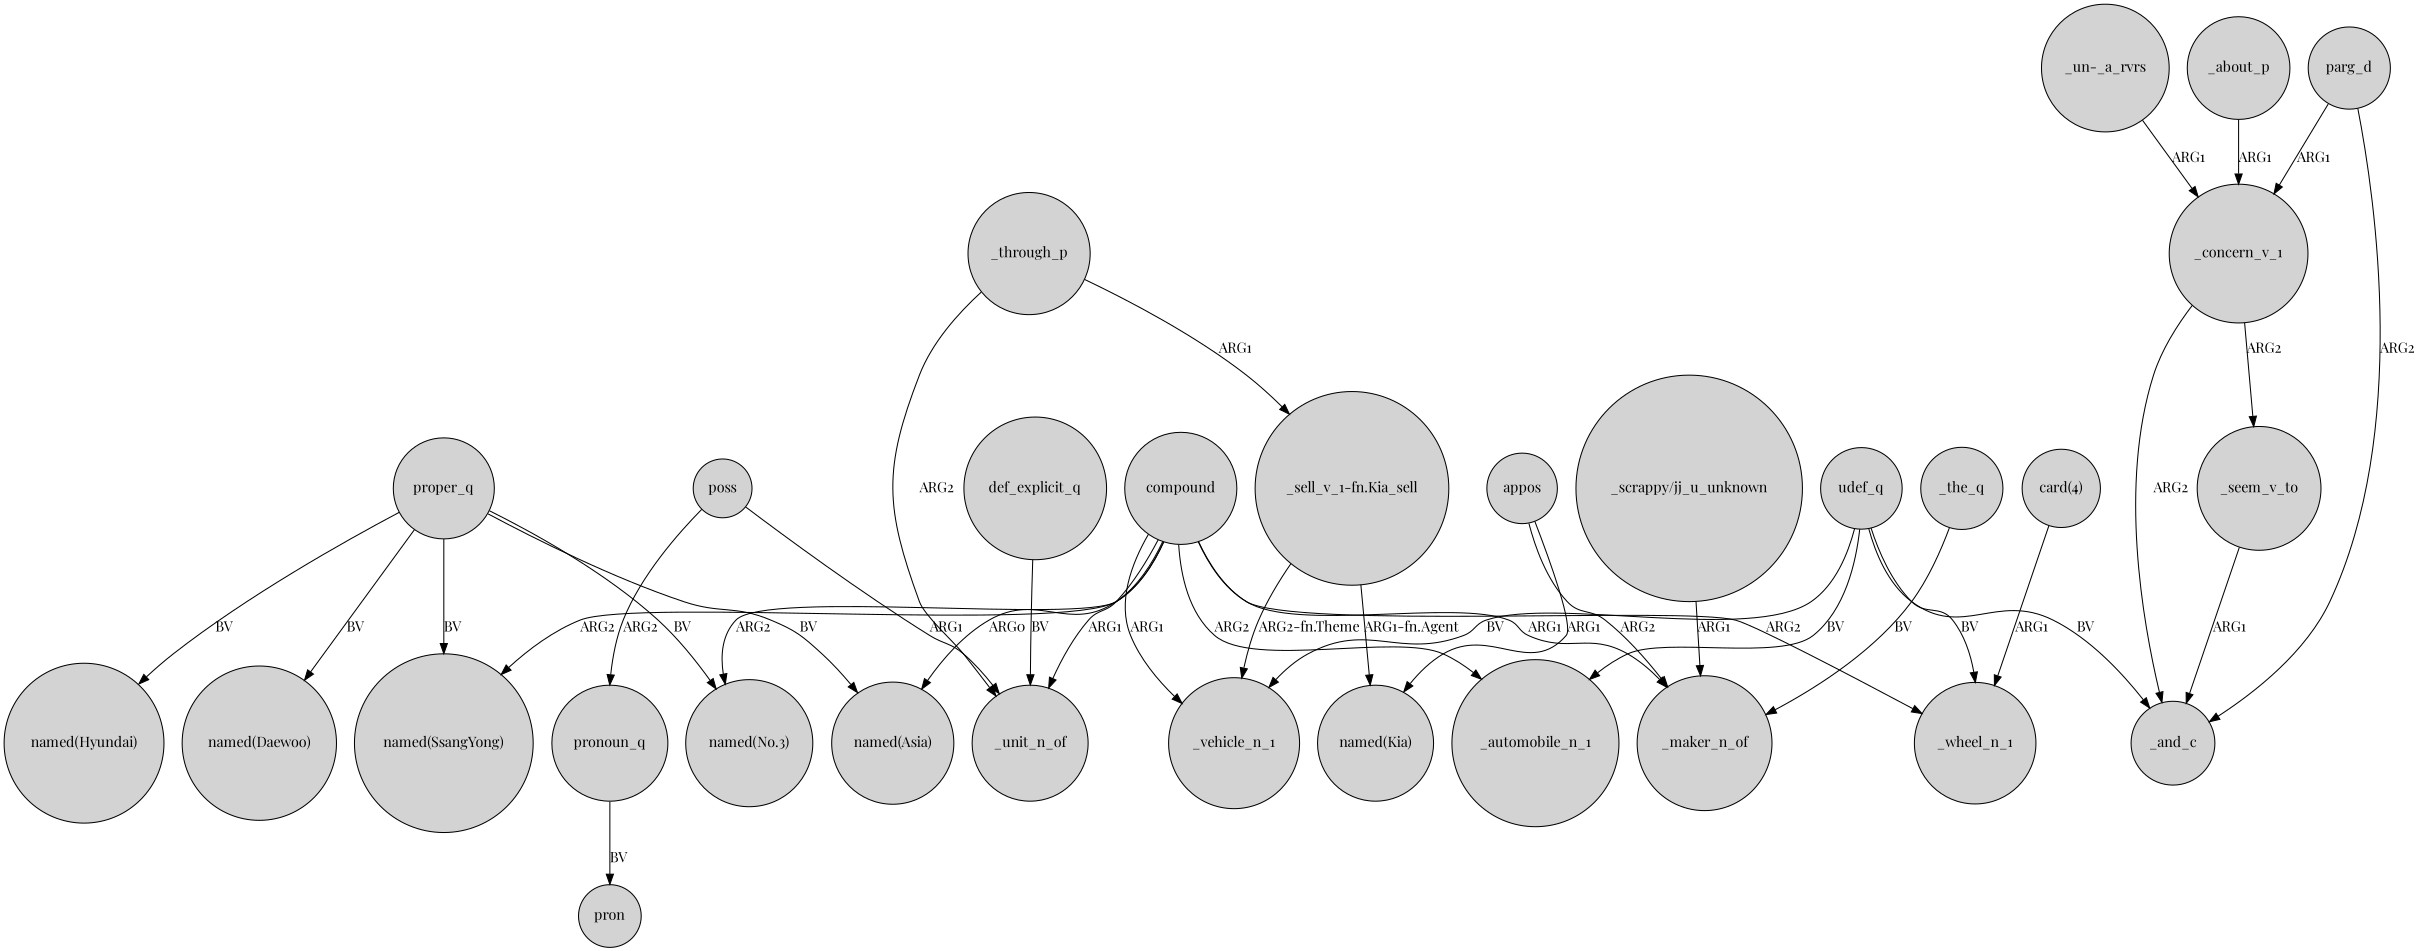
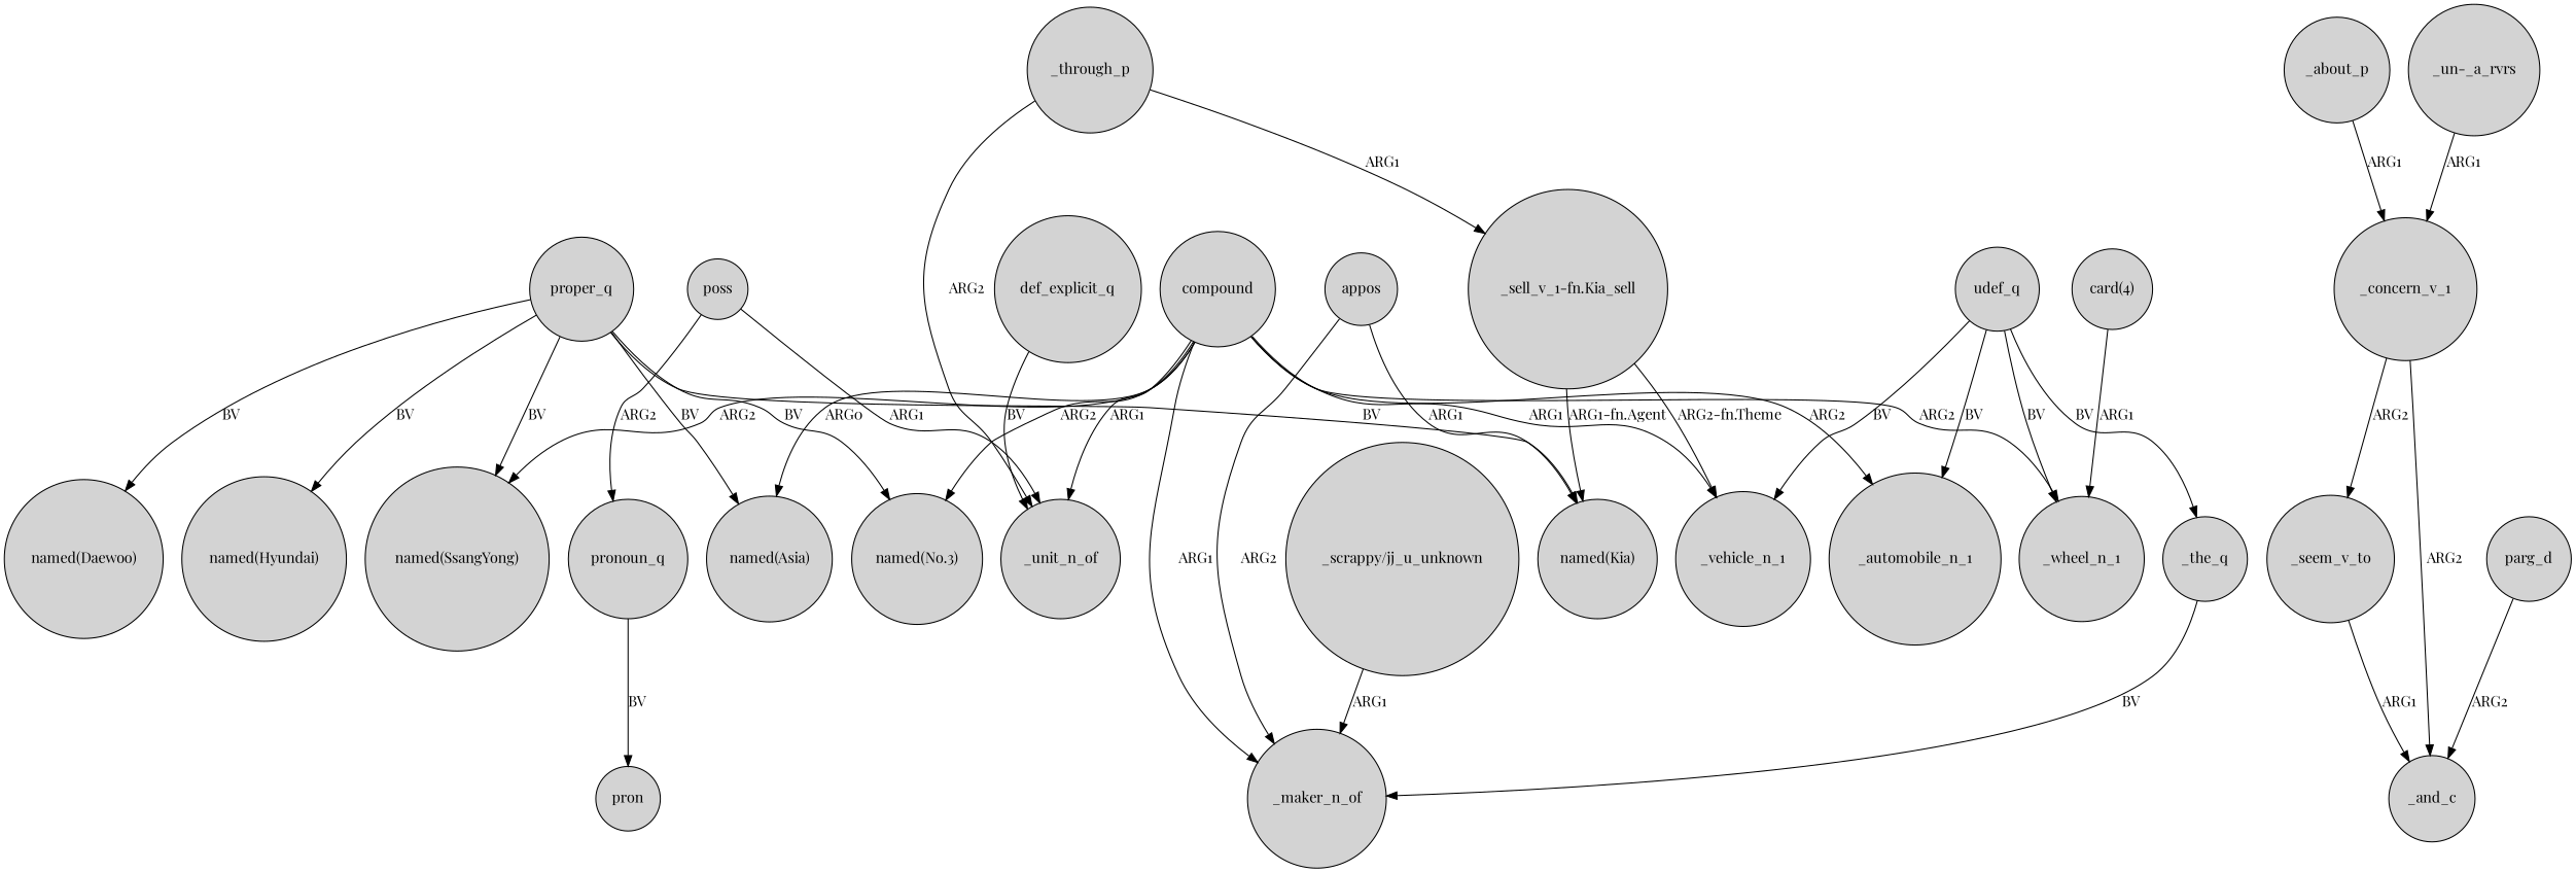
  digraph {
    fontname="Playfair Display"
    node [fontname="Playfair Display" shape=circle style=filled]
    edge [fontname="Playfair Display"]
    proper_q
    "named(Daewoo)"
    "named(No.3)"
    "named(Kia)"
    "named(Hyundai)"
    "named(SsangYong)"
    "named(Asia)"
    _seem_v_to
    _and_c
    _concern_v_1
    poss
    _unit_n_of
    pronoun_q
    "_scrappy/jj_u_unknown"
    _maker_n_of
    def_explicit_q
    compound
    _wheel_n_1
    _automobile_n_1
    _vehicle_n_1
    "card(4)"
    udef_q
    _the_q
    n24 [label="_sell_v_1-fn.Kia_sell"]
    parg_d
    appos
    pron
    _about_p
    _through_p
    "_un-_a_rvrs"
    proper_q -> "named(Daewoo)" [label=BV]
    proper_q -> "named(No.3)" [label=BV]
+   proper_q -> "named(Kia)" [label=BV]
    proper_q -> "named(Hyundai)" [label=BV]
    proper_q -> "named(SsangYong)" [label=BV]
    proper_q -> "named(Asia)" [label=BV]
    _seem_v_to -> _and_c [label=ARG1]
    _concern_v_1 -> _seem_v_to [label=ARG2]
    _concern_v_1 -> _and_c [label=ARG2]
    poss -> _unit_n_of [label=ARG1]
    poss -> pronoun_q [label=ARG2]
    pronoun_q -> pron [label=BV]
    "_scrappy/jj_u_unknown" -> _maker_n_of [label=ARG1]
    def_explicit_q -> _unit_n_of [label=BV]
    compound -> "named(No.3)" [label=ARG2]
    compound -> "named(SsangYong)" [label=ARG2]
    compound -> "named(Asia)" [label=ARG0]
    compound -> _unit_n_of [label=ARG1]
    compound -> _maker_n_of [label=ARG1]
    compound -> _wheel_n_1 [label=ARG2]
    compound -> _automobile_n_1 [label=ARG2]
    compound -> _vehicle_n_1 [label=ARG1]
    "card(4)" -> _wheel_n_1 [label=ARG1]
-   udef_q -> _and_c [label=BV]
+   udef_q -> _the_q [label=BV]
    udef_q -> _wheel_n_1 [label=BV]
    udef_q -> _automobile_n_1 [label=BV]
    udef_q -> _vehicle_n_1 [label=BV]
    _the_q -> _maker_n_of [label=BV]
    n24 -> "named(Kia)" [label="ARG1-fn.Agent"]
    n24 -> _vehicle_n_1 [label="ARG2-fn.Theme"]
    parg_d -> _and_c [label=ARG2]
-   parg_d -> _concern_v_1 [label=ARG1]
    appos -> "named(Kia)" [label=ARG1]
    appos -> _maker_n_of [label=ARG2]
    _about_p -> _concern_v_1 [label=ARG1]
    _through_p -> _unit_n_of [label=ARG2]
    _through_p -> n24 [label=ARG1]
    "_un-_a_rvrs" -> _concern_v_1 [label=ARG1]
  }
